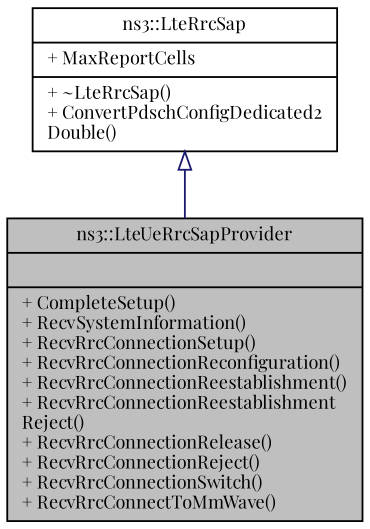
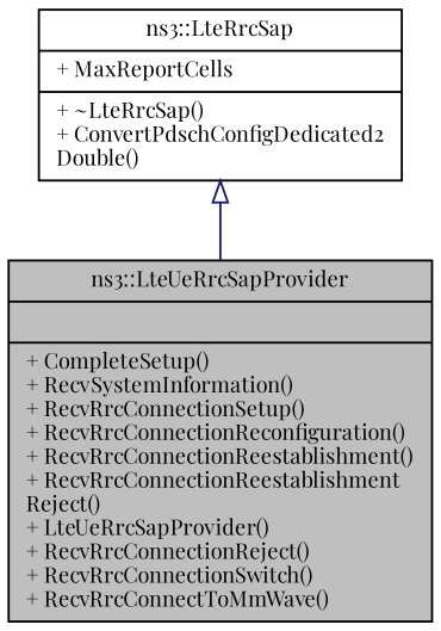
  digraph {
    fontname="Playfair Display"
    node [color=black fontname="Playfair Display" fontsize=10 shape=record style=filled]
-   n1 [fillcolor=grey75 fontcolor=black height=0.2 label="{ns3::LteUeRrcSapProvider\n||+ CompleteSetup()\l+ RecvSystemInformation()\l+ RecvRrcConnectionSetup()\l+ RecvRrcConnectionReconfiguration()\l+ RecvRrcConnectionReestablishment()\l+ RecvRrcConnectionReestablishment\lReject()\l+ RecvRrcConnectionRelease()\l+ RecvRrcConnectionReject()\l+ RecvRrcConnectionSwitch()\l+ RecvRrcConnectToMmWave()\l}" width=0.4]
+   n1 [fillcolor=grey75 fontcolor=black height=0.2 label="{ns3::LteUeRrcSapProvider\n||+ CompleteSetup()\l+ RecvSystemInformation()\l+ RecvRrcConnectionSetup()\l+ RecvRrcConnectionReconfiguration()\l+ RecvRrcConnectionReestablishment()\l+ RecvRrcConnectionReestablishment\lReject()\l+ LteUeRrcSapProvider()\l+ RecvRrcConnectionReject()\l+ RecvRrcConnectionSwitch()\l+ RecvRrcConnectToMmWave()\l}" width=0.4]
    n2 [fillcolor=white height=0.2 label="{ns3::LteRrcSap\n|+ MaxReportCells\l|+ ~LteRrcSap()\l+ ConvertPdschConfigDedicated2\lDouble()\l}" width=0.4]
    n2 -> n1 [arrowtail=onormal color=midnightblue dir=back fontname="Playfair Display" fontsize=10 labelfontname=Helvetica labelfontsize=10 style=solid]
  }
